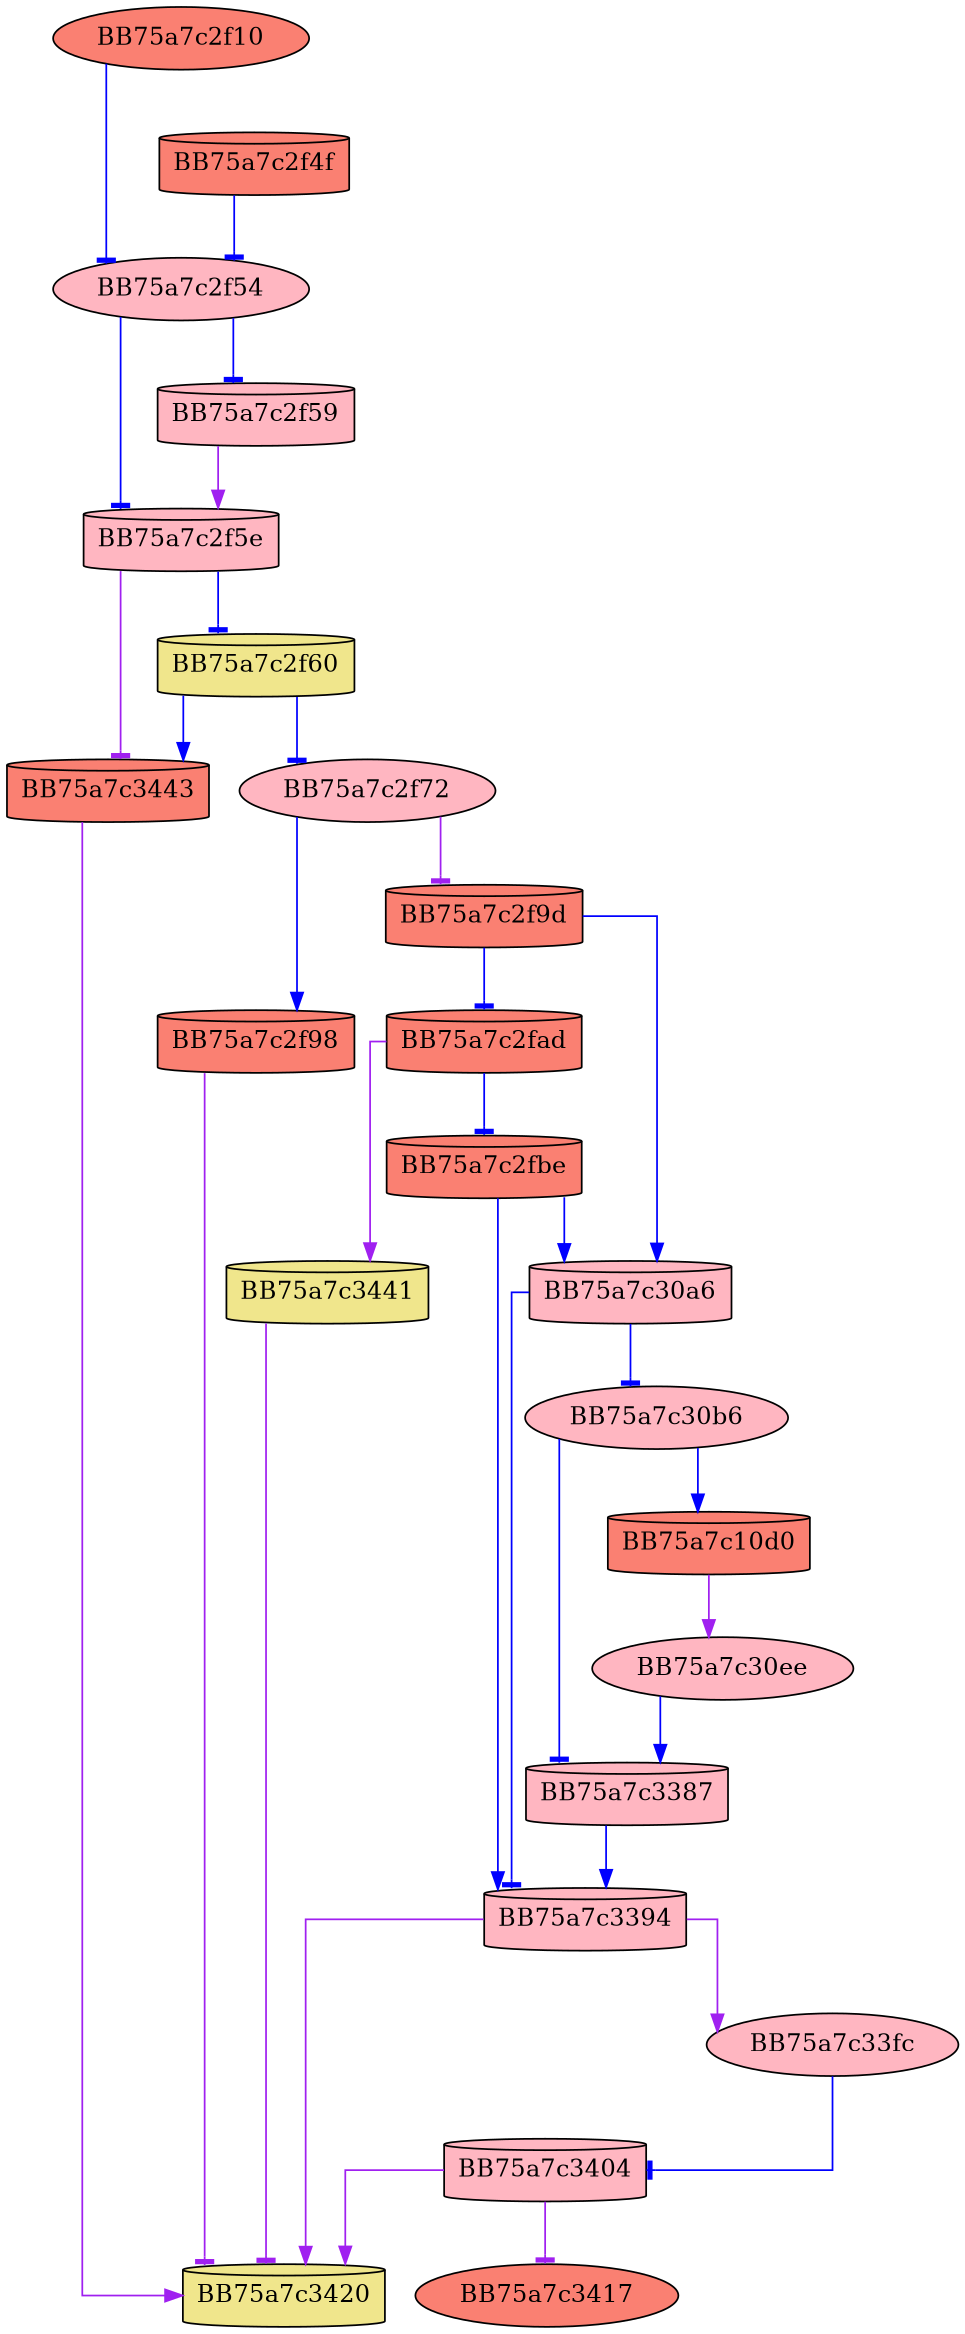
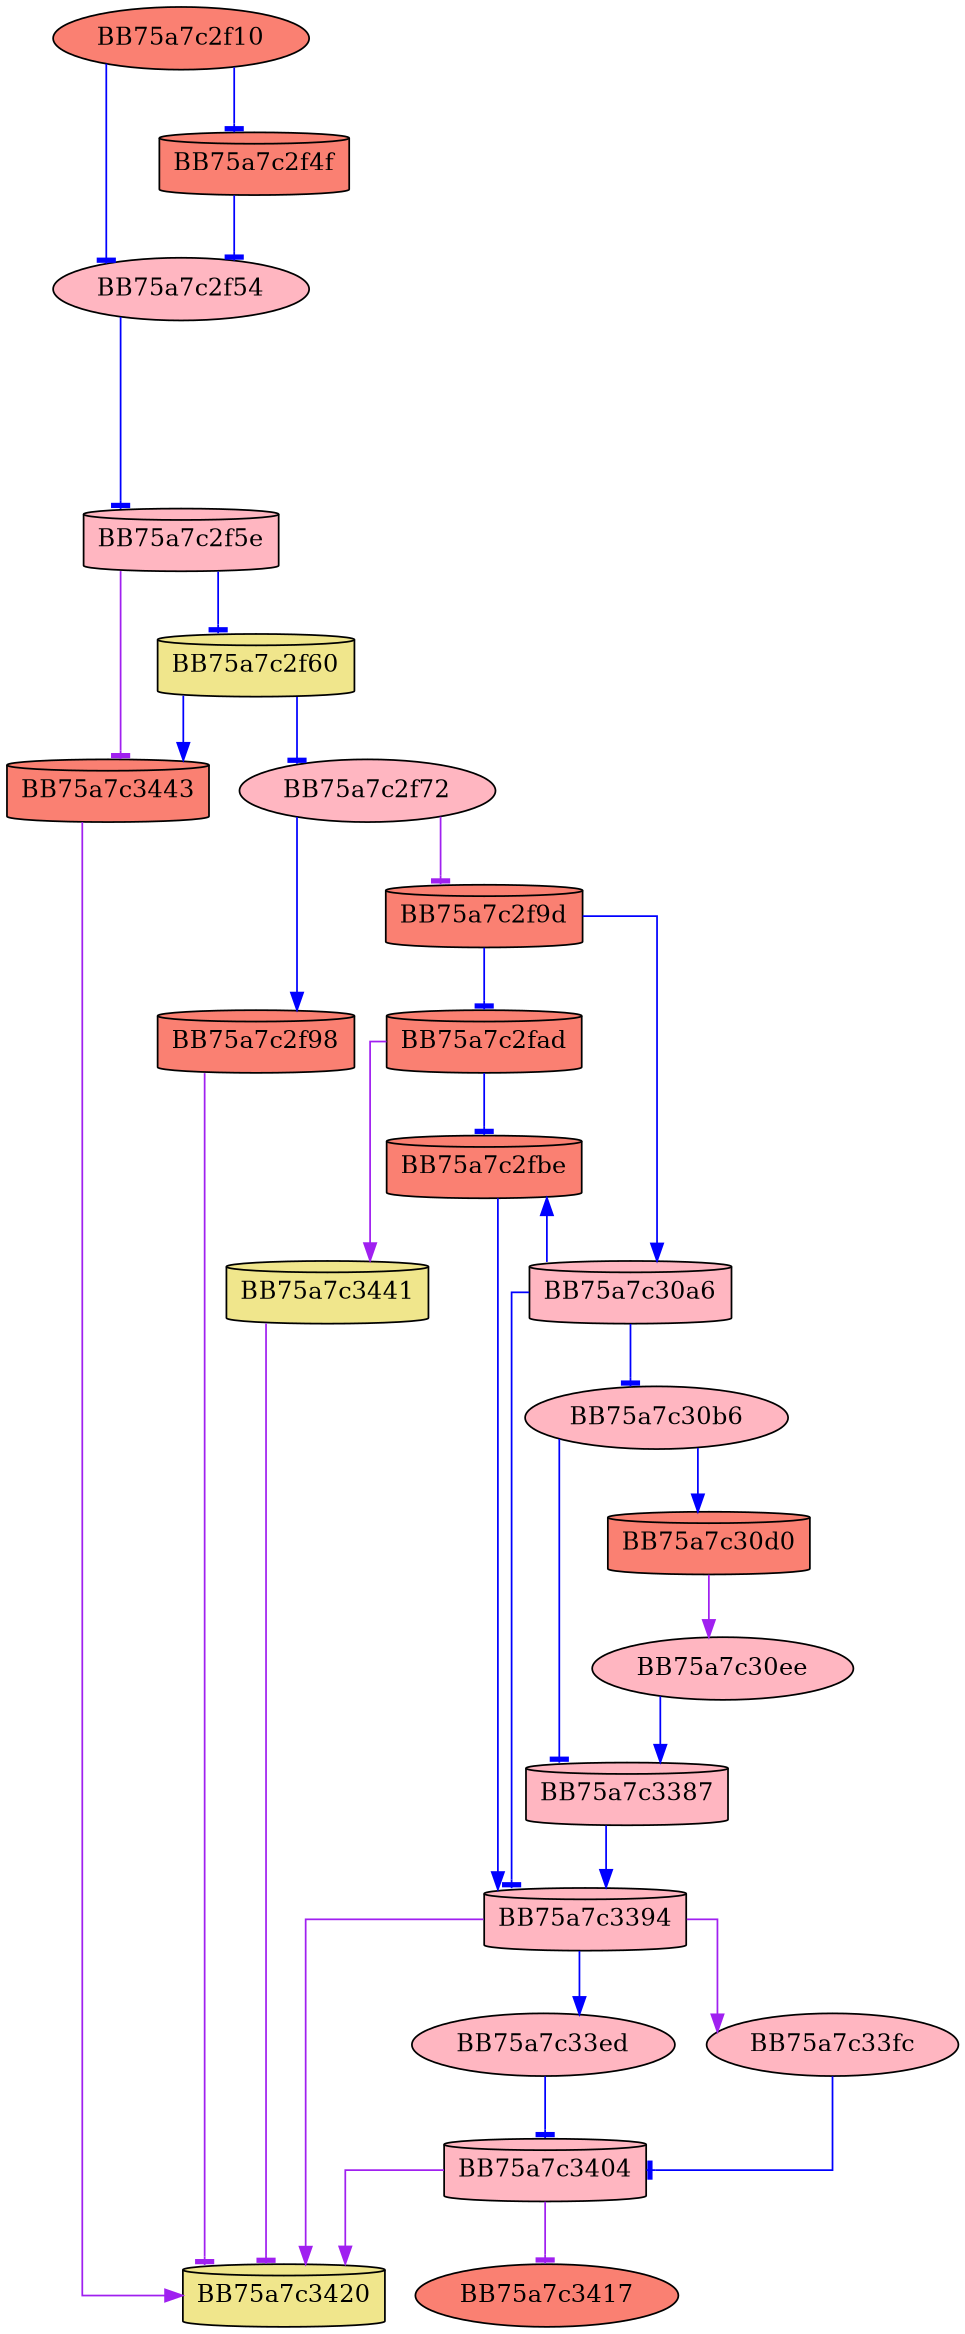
  digraph {
    splines=ortho
    node [fillcolor=lightpink shape=cylinder style=filled]
    edge [arrowhead=tee color=blue]
    BB75a7c2f10 [fillcolor=salmon shape=ellipse]
    BB75a7c2f54 [shape=ellipse]
    BB75a7c2f4f [fillcolor=salmon]
    BB75a7c2f5e
-   BB75a7c2f59
    BB75a7c3443 [fillcolor=salmon]
    n7 [fillcolor=khaki label=BB75a7c2f60]
    BB75a7c3420 [fillcolor=khaki]
    BB75a7c2f72 [shape=ellipse]
    BB75a7c2f9d [fillcolor=salmon]
    BB75a7c2f98 [fillcolor=salmon]
    BB75a7c2fad [fillcolor=salmon]
    BB75a7c30a6
    BB75a7c3441 [fillcolor=khaki]
    BB75a7c2fbe [fillcolor=salmon]
    BB75a7c3394
    BB75a7c33fc [shape=ellipse]
+   BB75a7c33ed [shape=ellipse]
    BB75a7c30b6 [shape=ellipse]
    BB75a7c3404
    BB75a7c3387
-   BB75a7c30d0 [fillcolor=salmon label=BB75a7c10d0]
+   BB75a7c30d0 [fillcolor=salmon]
    BB75a7c30ee [shape=ellipse]
    BB75a7c3417 [fillcolor=salmon shape=ellipse]
    BB75a7c2f10 -> BB75a7c2f54
+   BB75a7c2f10 -> BB75a7c2f4f
    BB75a7c2f54 -> BB75a7c2f5e
-   BB75a7c2f54 -> BB75a7c2f59
    BB75a7c2f4f -> BB75a7c2f54
    BB75a7c2f5e -> BB75a7c3443 [color=purple]
    BB75a7c2f5e -> n7
-   BB75a7c2f59 -> BB75a7c2f5e [arrowhead=normal color=purple]
    BB75a7c3443 -> BB75a7c3420 [arrowhead=normal color=purple]
    n7 -> BB75a7c3443 [arrowhead=normal]
    n7 -> BB75a7c2f72
    BB75a7c2f72 -> BB75a7c2f9d [color=purple]
    BB75a7c2f72 -> BB75a7c2f98 [arrowhead=normal]
    BB75a7c2f9d -> BB75a7c2fad
    BB75a7c2f9d -> BB75a7c30a6 [arrowhead=normal]
    BB75a7c2f98 -> BB75a7c3420 [color=purple]
    BB75a7c2fad -> BB75a7c3441 [arrowhead=normal color=purple]
    BB75a7c2fad -> BB75a7c2fbe
    BB75a7c30a6 -> BB75a7c3394
    BB75a7c30a6 -> BB75a7c30b6
    BB75a7c3441 -> BB75a7c3420 [color=purple]
-   BB75a7c2fbe -> BB75a7c30a6 [arrowhead=normal]
+   BB75a7c30a6 -> BB75a7c2fbe [arrowhead=normal]
    BB75a7c2fbe -> BB75a7c3394 [arrowhead=normal]
    BB75a7c3394 -> BB75a7c3420 [arrowhead=normal color=purple]
    BB75a7c3394 -> BB75a7c33fc [arrowhead=normal color=purple]
+   BB75a7c3394 -> BB75a7c33ed [arrowhead=normal]
    BB75a7c33fc -> BB75a7c3404
+   BB75a7c33ed -> BB75a7c3404
    BB75a7c30b6 -> BB75a7c3387
    BB75a7c30b6 -> BB75a7c30d0 [arrowhead=normal]
    BB75a7c3404 -> BB75a7c3420 [arrowhead=normal color=purple]
    BB75a7c3404 -> BB75a7c3417 [color=purple]
    BB75a7c3387 -> BB75a7c3394 [arrowhead=normal]
    BB75a7c30d0 -> BB75a7c30ee [arrowhead=normal color=purple]
    BB75a7c30ee -> BB75a7c3387 [arrowhead=normal]
  }
